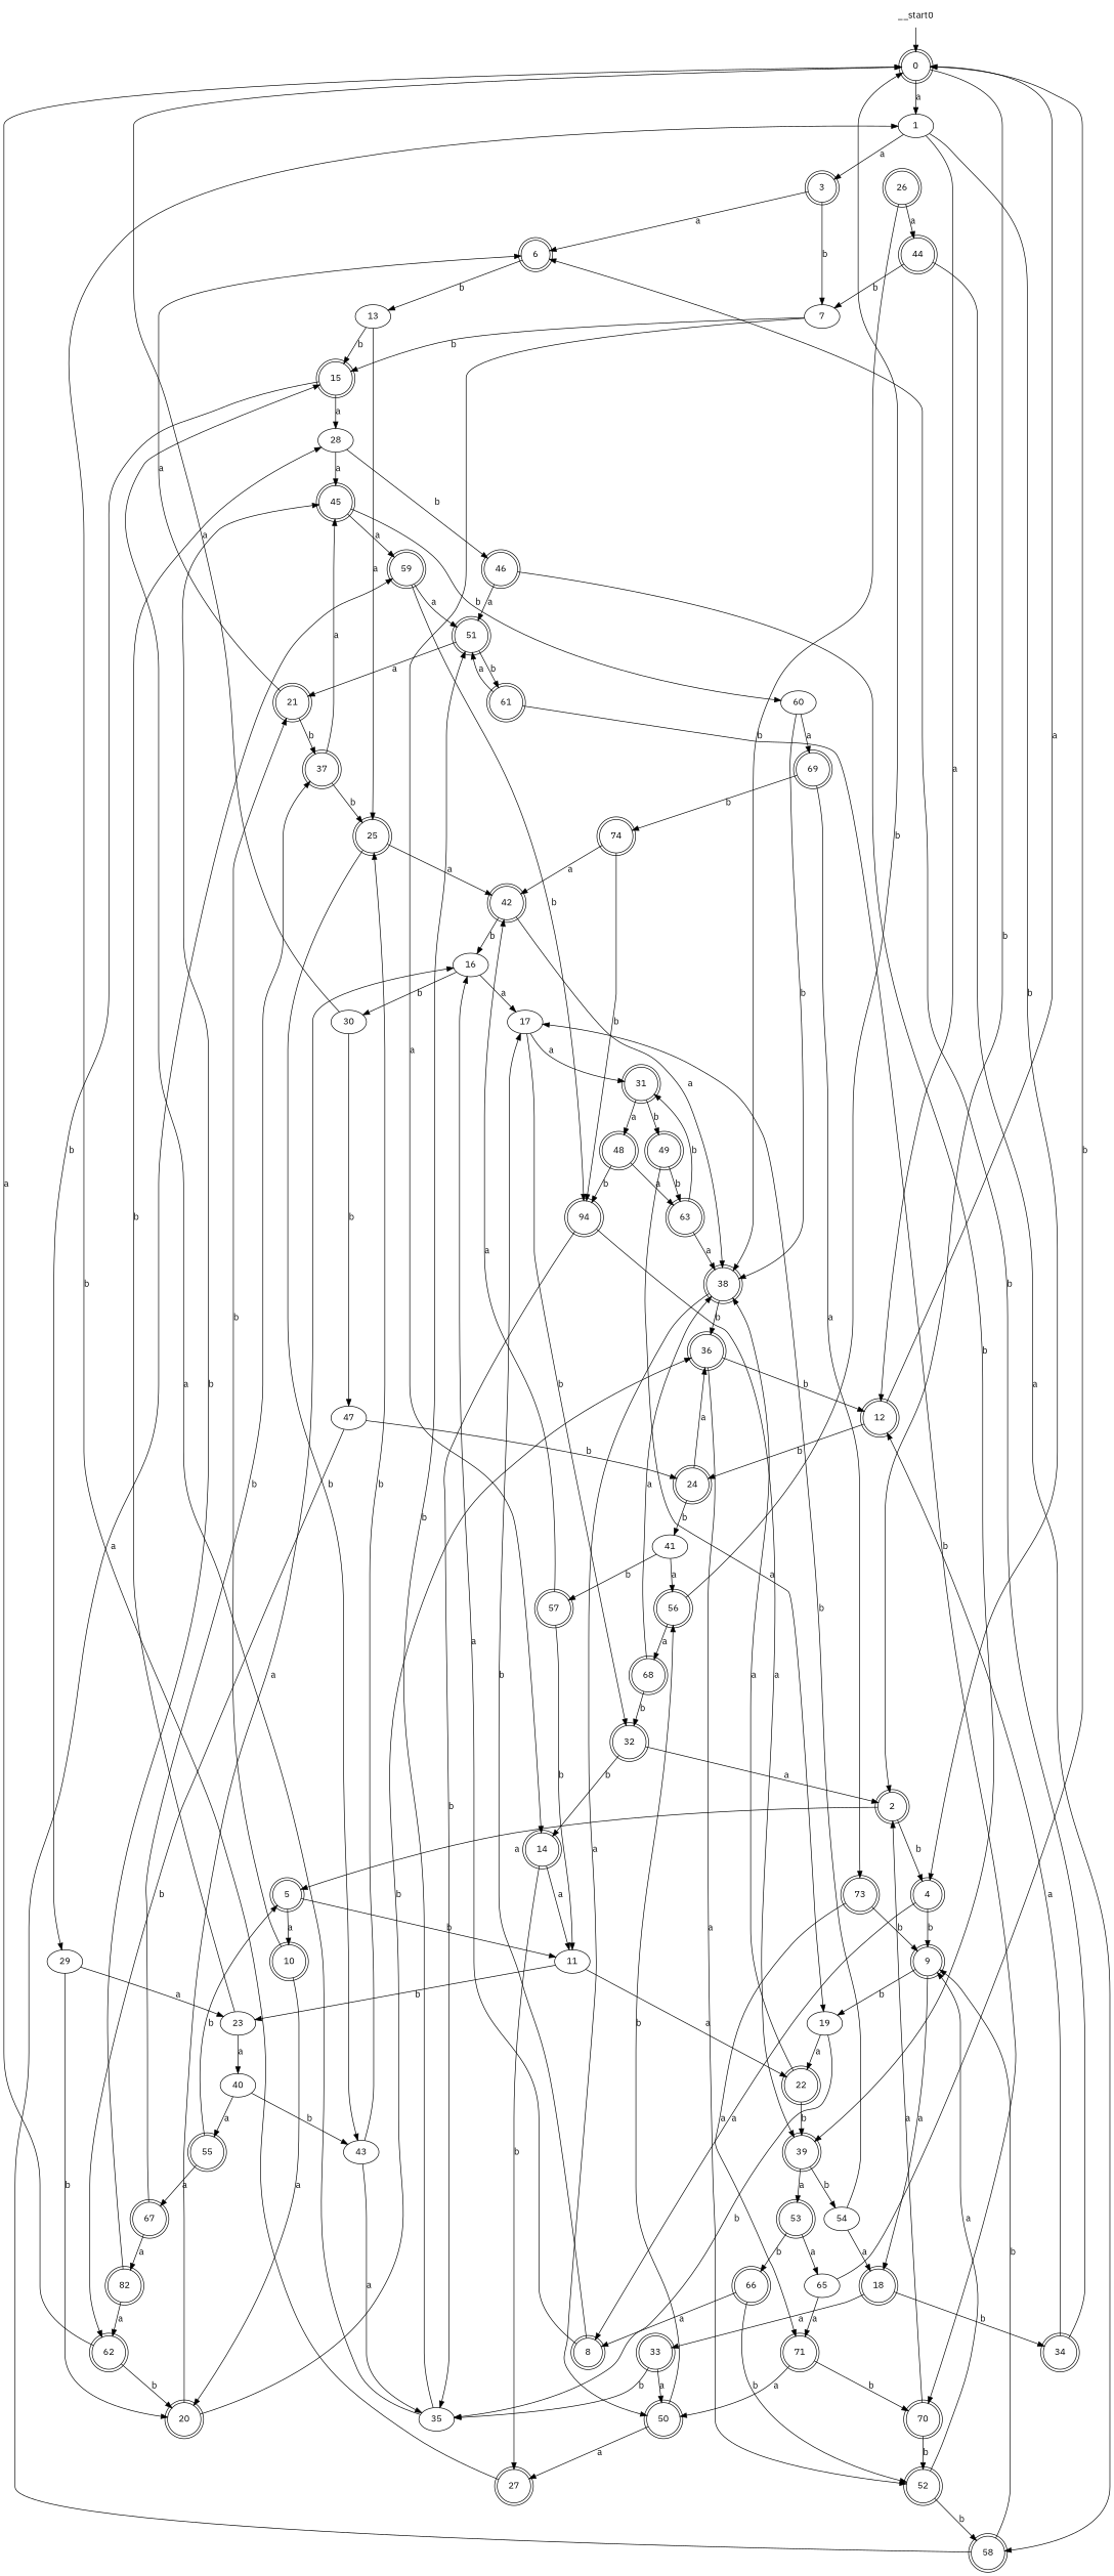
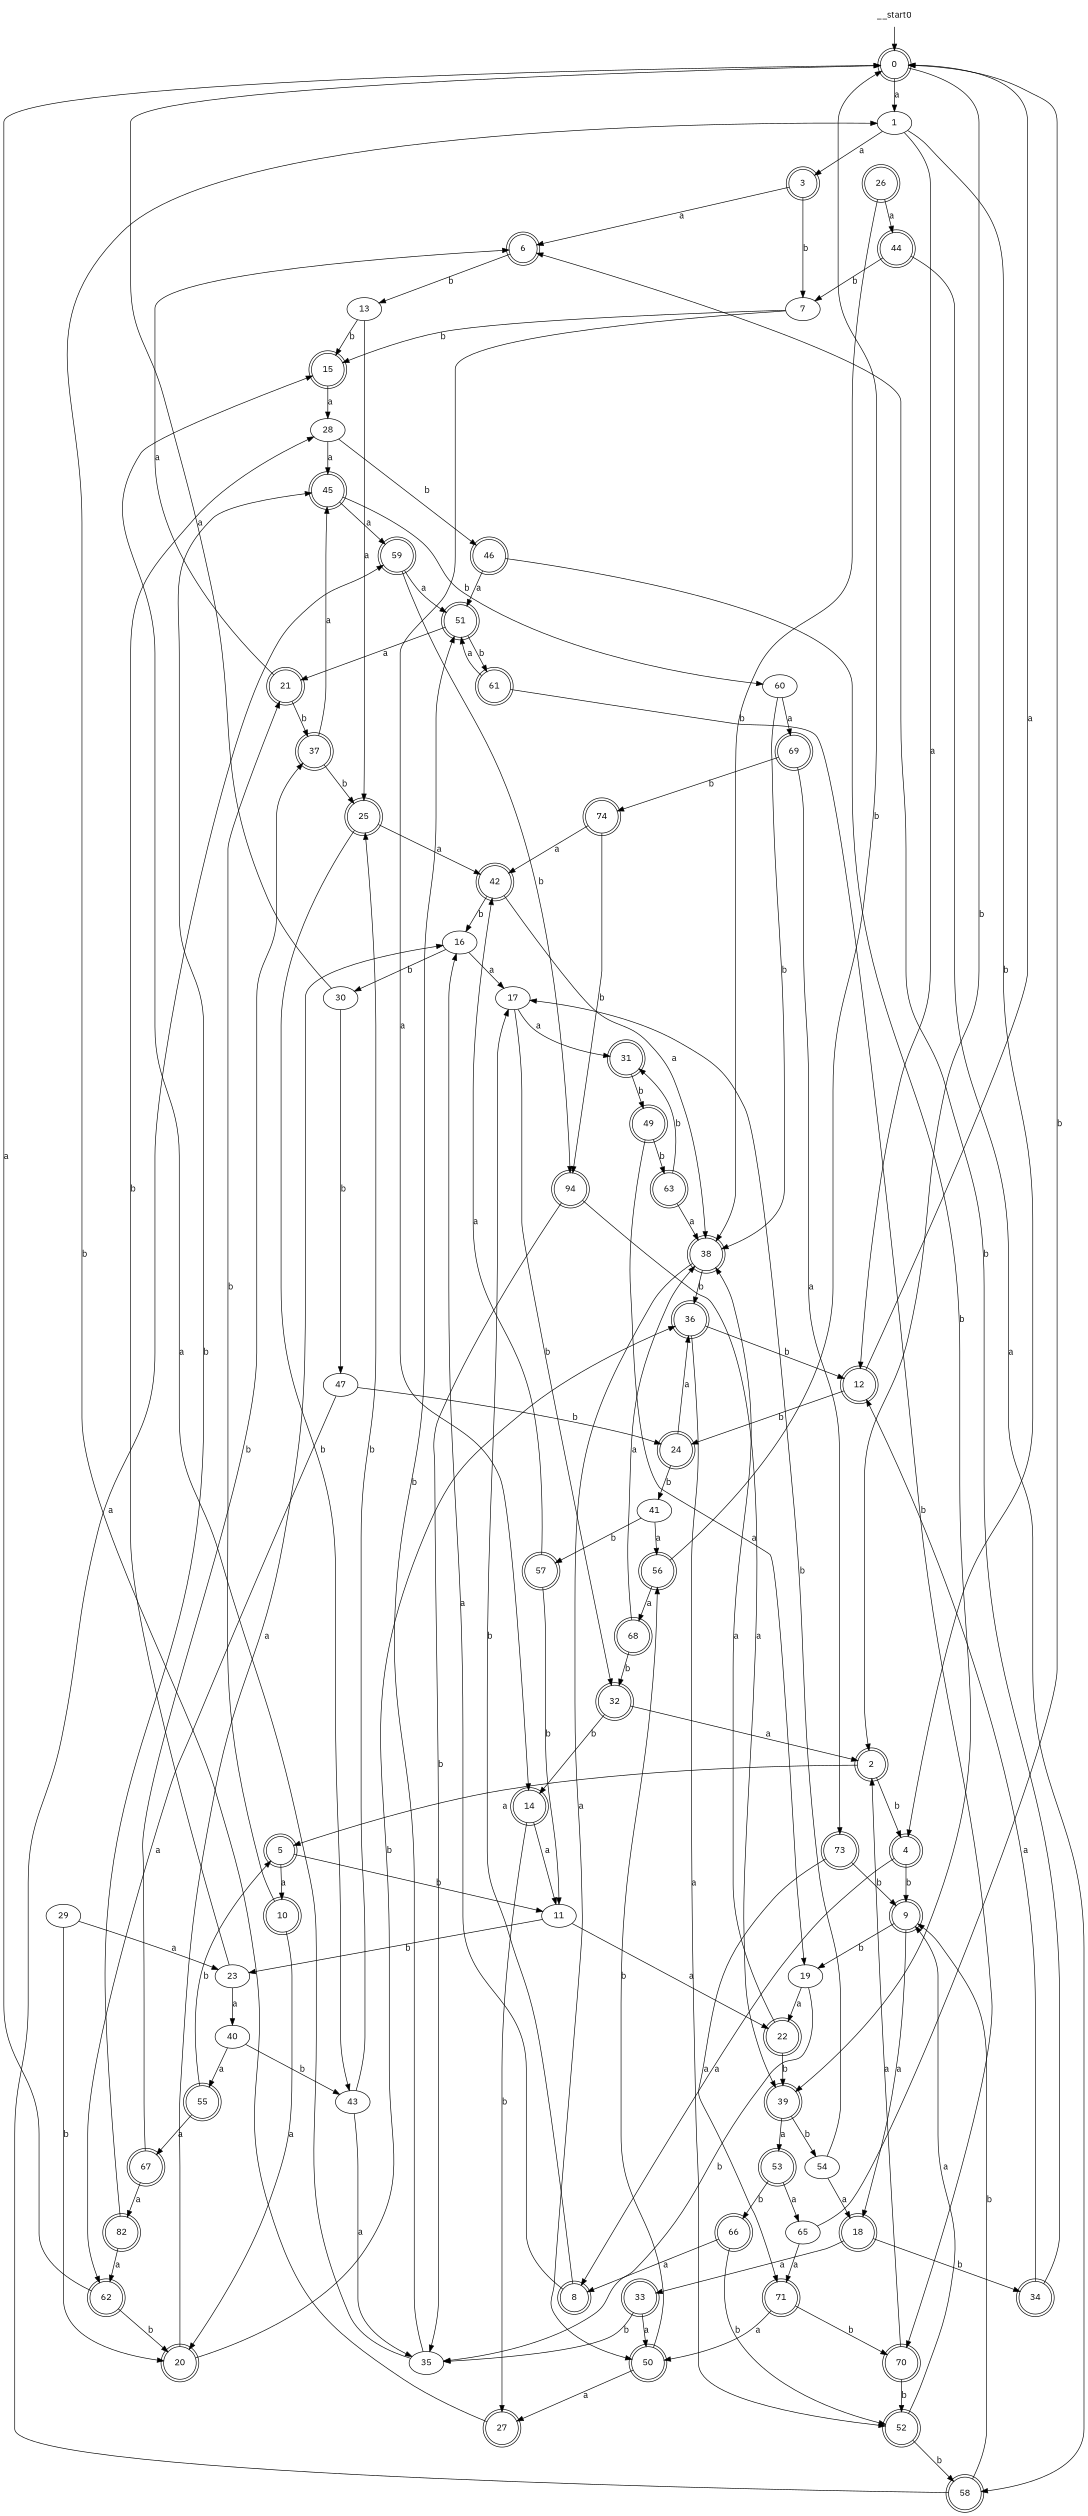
  digraph {
    fontname="IBM Plex Sans"
    node [fontname="IBM Plex Sans" shape=doublecircle]
    edge [fontname="IBM Plex Sans"]
    __start0 [shape=none]
    0
    1 [shape=""]
    2
    3
    4
    12
    5
    6
    7 [shape=""]
    8
    9
    10
    11 [shape=""]
    13 [shape=""]
    14
    15
    16 [shape=""]
    17 [shape=""]
    18
    19 [shape=""]
    20
    21
    22
    23 [shape=""]
    24
    25
    27
    28 [shape=""]
    29 [shape=""]
    30 [shape=""]
    31
    32
    33
    34
    35 [shape=""]
    36
    37
    38
    39
    40 [shape=""]
    41 [shape=""]
    42
    43 [shape=""]
    26
    44
    45
    46
    47 [shape=""]
-   48
    49
    50
    51
    52
    53
    54 [shape=""]
    55
    56
    57
    58
    59
    60 [shape=""]
    62
    63
    n65 [label=94]
    61
    65 [shape=""]
    66
    67
    68
    69
    70
    71
    n74 [label=82]
    73
    74
    __start0 -> 0
    0 -> 1 [label=a]
    0 -> 2 [label=b]
    1 -> 3 [label=a]
    1 -> 4 [label=b]
    1 -> 12 [label=a]
    2 -> 4 [label=b]
    2 -> 5 [label=a]
    3 -> 6 [label=a]
    3 -> 7 [label=b]
    4 -> 8 [label=a]
    4 -> 9 [label=b]
    12 -> 0 [label=a]
    12 -> 24 [label=b]
    5 -> 10 [label=a]
    5 -> 11 [label=b]
    6 -> 13 [label=b]
    7 -> 14 [label=a]
    7 -> 15 [label=b]
    8 -> 16 [label=a]
    8 -> 17 [label=b]
    9 -> 18 [label=a]
    9 -> 19 [label=b]
    10 -> 20 [label=a]
    10 -> 21 [label=b]
    11 -> 22 [label=a]
    11 -> 23 [label=b]
    13 -> 15 [label=b]
    13 -> 25 [label=a]
    14 -> 11 [label=a]
    14 -> 27 [label=b]
    15 -> 28 [label=a]
-   15 -> 29 [label=b]
    16 -> 17 [label=a]
    16 -> 30 [label=b]
    17 -> 31 [label=a]
    17 -> 32 [label=b]
    18 -> 33 [label=a]
    18 -> 34 [label=b]
    19 -> 22 [label=a]
    19 -> 35 [label=b]
    20 -> 16 [label=a]
    20 -> 36 [label=b]
    21 -> 6 [label=a]
    21 -> 37 [label=b]
    22 -> 38 [label=a]
    22 -> 39 [label=b]
    23 -> 28 [label=b]
    23 -> 40 [label=a]
    24 -> 36 [label=a]
    24 -> 41 [label=b]
    25 -> 42 [label=a]
    25 -> 43 [label=b]
    27 -> 1 [label=b]
    28 -> 45 [label=a]
    28 -> 46 [label=b]
    29 -> 20 [label=b]
    29 -> 23 [label=a]
    30 -> 0 [label=a]
    30 -> 47 [label=b]
-   31 -> 48 [label=a]
    31 -> 49 [label=b]
    32 -> 2 [label=a]
    32 -> 14 [label=b]
    33 -> 35 [label=b]
    33 -> 50 [label=a]
    34 -> 12 [label=a]
    34 -> 6 [label=b]
    35 -> 15 [label=a]
    35 -> 51 [label=b]
    36 -> 12 [label=b]
    36 -> 52 [label=a]
    37 -> 25 [label=b]
    37 -> 45 [label=a]
    38 -> 36 [label=b]
    38 -> 50 [label=a]
    39 -> 53 [label=a]
    39 -> 54 [label=b]
    40 -> 43 [label=b]
    40 -> 55 [label=a]
    41 -> 56 [label=a]
    41 -> 57 [label=b]
    42 -> 16 [label=b]
    42 -> 38 [label=a]
    43 -> 25 [label=b]
    43 -> 35 [label=a]
    26 -> 38 [label=b]
    26 -> 44 [label=a]
    44 -> 7 [label=b]
    44 -> 58 [label=a]
    45 -> 59 [label=a]
    45 -> 60 [label=b]
    46 -> 39 [label=b]
    46 -> 51 [label=a]
    47 -> 24 [label=b]
-   47 -> 62 [label=b]
-   48 -> 63 [label=a]
-   48 -> n65 [label=b]
+   47 -> 62 [label=a]
    49 -> 19 [label=a]
    49 -> 63 [label=b]
    50 -> 27 [label=a]
    50 -> 56 [label=b]
    51 -> 21 [label=a]
    51 -> 61 [label=b]
    52 -> 9 [label=a]
    52 -> 58 [label=b]
    53 -> 65 [label=a]
    53 -> 66 [label=b]
    54 -> 17 [label=b]
    54 -> 18 [label=a]
    55 -> 5 [label=b]
    55 -> 67 [label=a]
    56 -> 0 [label=b]
    56 -> 68 [label=a]
    57 -> 11 [label=b]
    57 -> 42 [label=a]
    58 -> 9 [label=b]
    58 -> 59 [label=a]
    59 -> 51 [label=a]
    59 -> n65 [label=b]
    60 -> 38 [label=b]
    60 -> 69 [label=a]
    62 -> 0 [label=a]
    62 -> 20 [label=b]
    63 -> 31 [label=b]
    63 -> 38 [label=a]
    n65 -> 35 [label=b]
    n65 -> 39 [label=a]
    61 -> 51 [label=a]
    61 -> 70 [label=b]
    65 -> 0 [label=b]
    65 -> 71 [label=a]
    66 -> 8 [label=a]
    66 -> 52 [label=b]
    67 -> 37 [label=b]
    67 -> n74 [label=a]
    68 -> 32 [label=b]
    68 -> 38 [label=a]
    69 -> 73 [label=a]
    69 -> 74 [label=b]
    70 -> 2 [label=a]
    70 -> 52 [label=b]
    71 -> 50 [label=a]
    71 -> 70 [label=b]
    n74 -> 45 [label=b]
    n74 -> 62 [label=a]
    73 -> 9 [label=b]
    73 -> 71 [label=a]
    74 -> 42 [label=a]
    74 -> n65 [label=b]
  }
